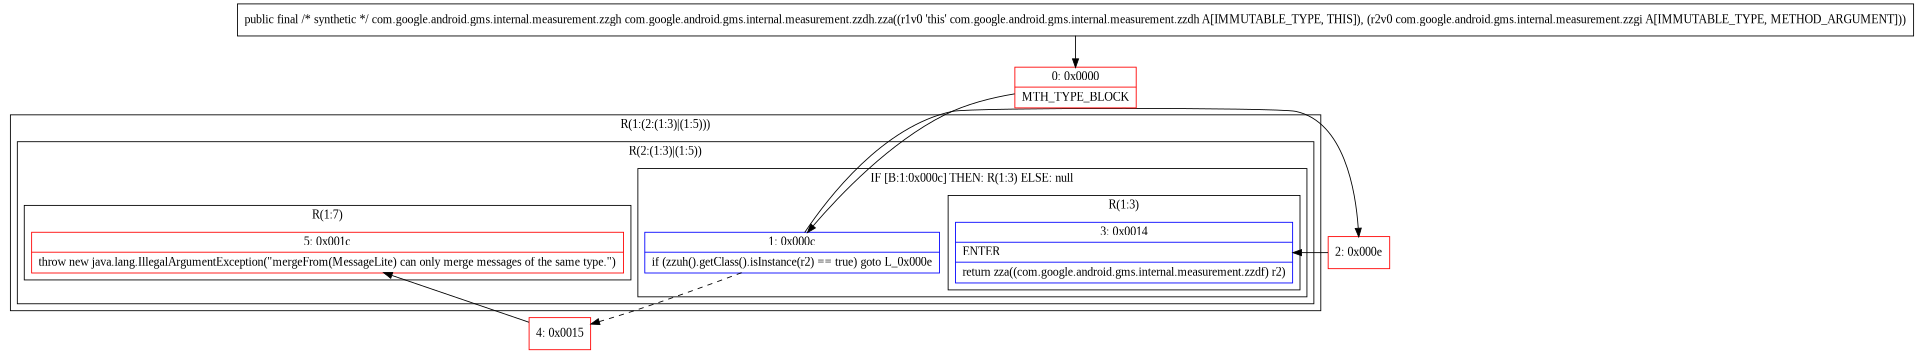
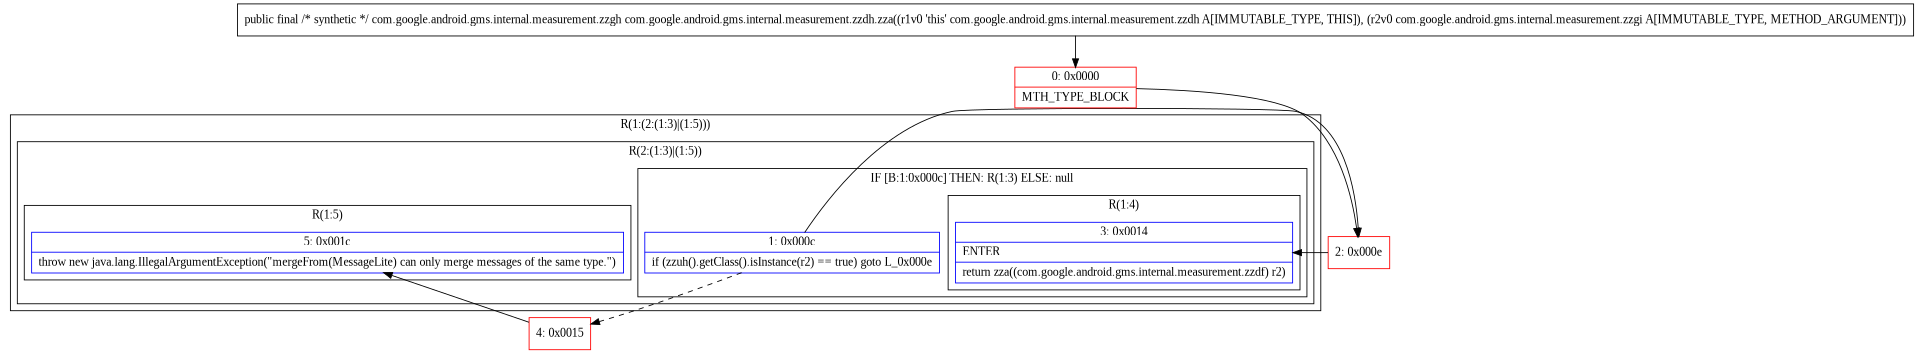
  digraph {
    fontname="Liberation Serif"
    node [color=blue fontname="Liberation Serif" shape=record]
    edge [fontname="Liberation Serif"]
    n1 [label="{3\:\ 0x0014|ENTER\l|return zza((com.google.android.gms.internal.measurement.zzdf) r2)\l}"]
    n2 [label="{1\:\ 0x000c|if (zzuh().getClass().isInstance(r2) == true) goto L_0x000e\l}"]
-   n3 [color=red label="{5\:\ 0x001c|throw new java.lang.IllegalArgumentException(\"mergeFrom(MessageLite) can only merge messages of the same type.\")\l}"]
+   n3 [label="{5\:\ 0x001c|throw new java.lang.IllegalArgumentException(\"mergeFrom(MessageLite) can only merge messages of the same type.\")\l}"]
    n4 [color=red label="{2\:\ 0x000e}"]
    n5 [color=red label="{4\:\ 0x0015}"]
    n6 [color=red label="{0\:\ 0x0000|MTH_TYPE_BLOCK\l}"]
    n7 [label="{public final \/* synthetic *\/ com.google.android.gms.internal.measurement.zzgh com.google.android.gms.internal.measurement.zzdh.zza((r1v0 'this' com.google.android.gms.internal.measurement.zzdh A[IMMUTABLE_TYPE, THIS]), (r2v0 com.google.android.gms.internal.measurement.zzgi A[IMMUTABLE_TYPE, METHOD_ARGUMENT])) }" color=""]
    subgraph cluster_1 {
      label="R(1:(2:(1:3)|(1:5)))"
      subgraph cluster_2 {
        label="R(2:(1:3)|(1:5))"
        subgraph cluster_3 {
          label="IF [B:1:0x000c] THEN: R(1:3) ELSE: null"
          n2
          subgraph cluster_4 {
-           label="R(1:3)"
+           label="R(1:4)"
            n1
          }
        }
        subgraph cluster_5 {
-         label="R(1:7)"
+         label="R(1:5)"
          n3
        }
      }
    }
    n2 -> n4
    n2 -> n5 [style=dashed]
    n4 -> n1
    n5 -> n3
-   n6 -> n2
+   n6 -> n4
    n7 -> n6
  }
